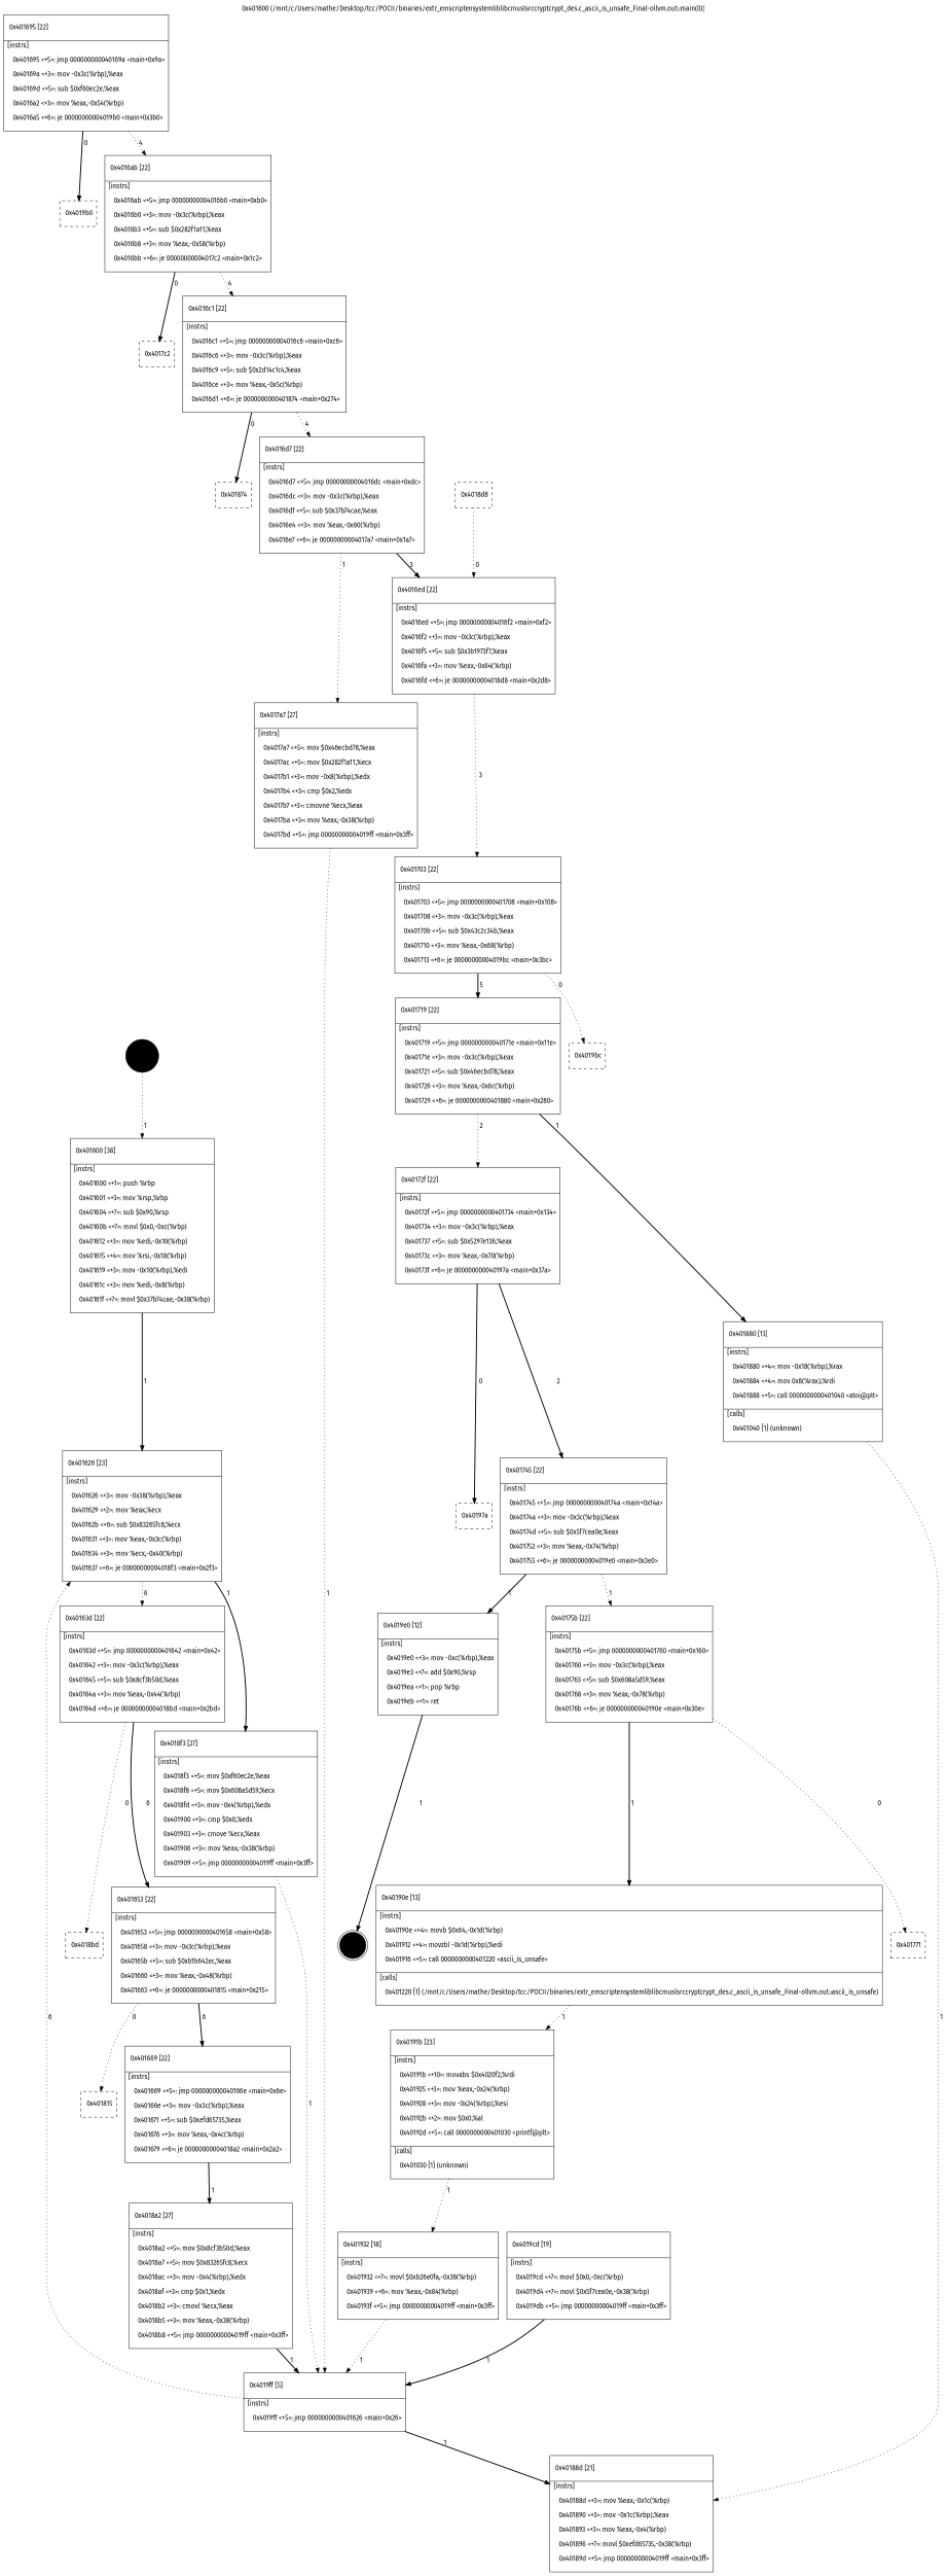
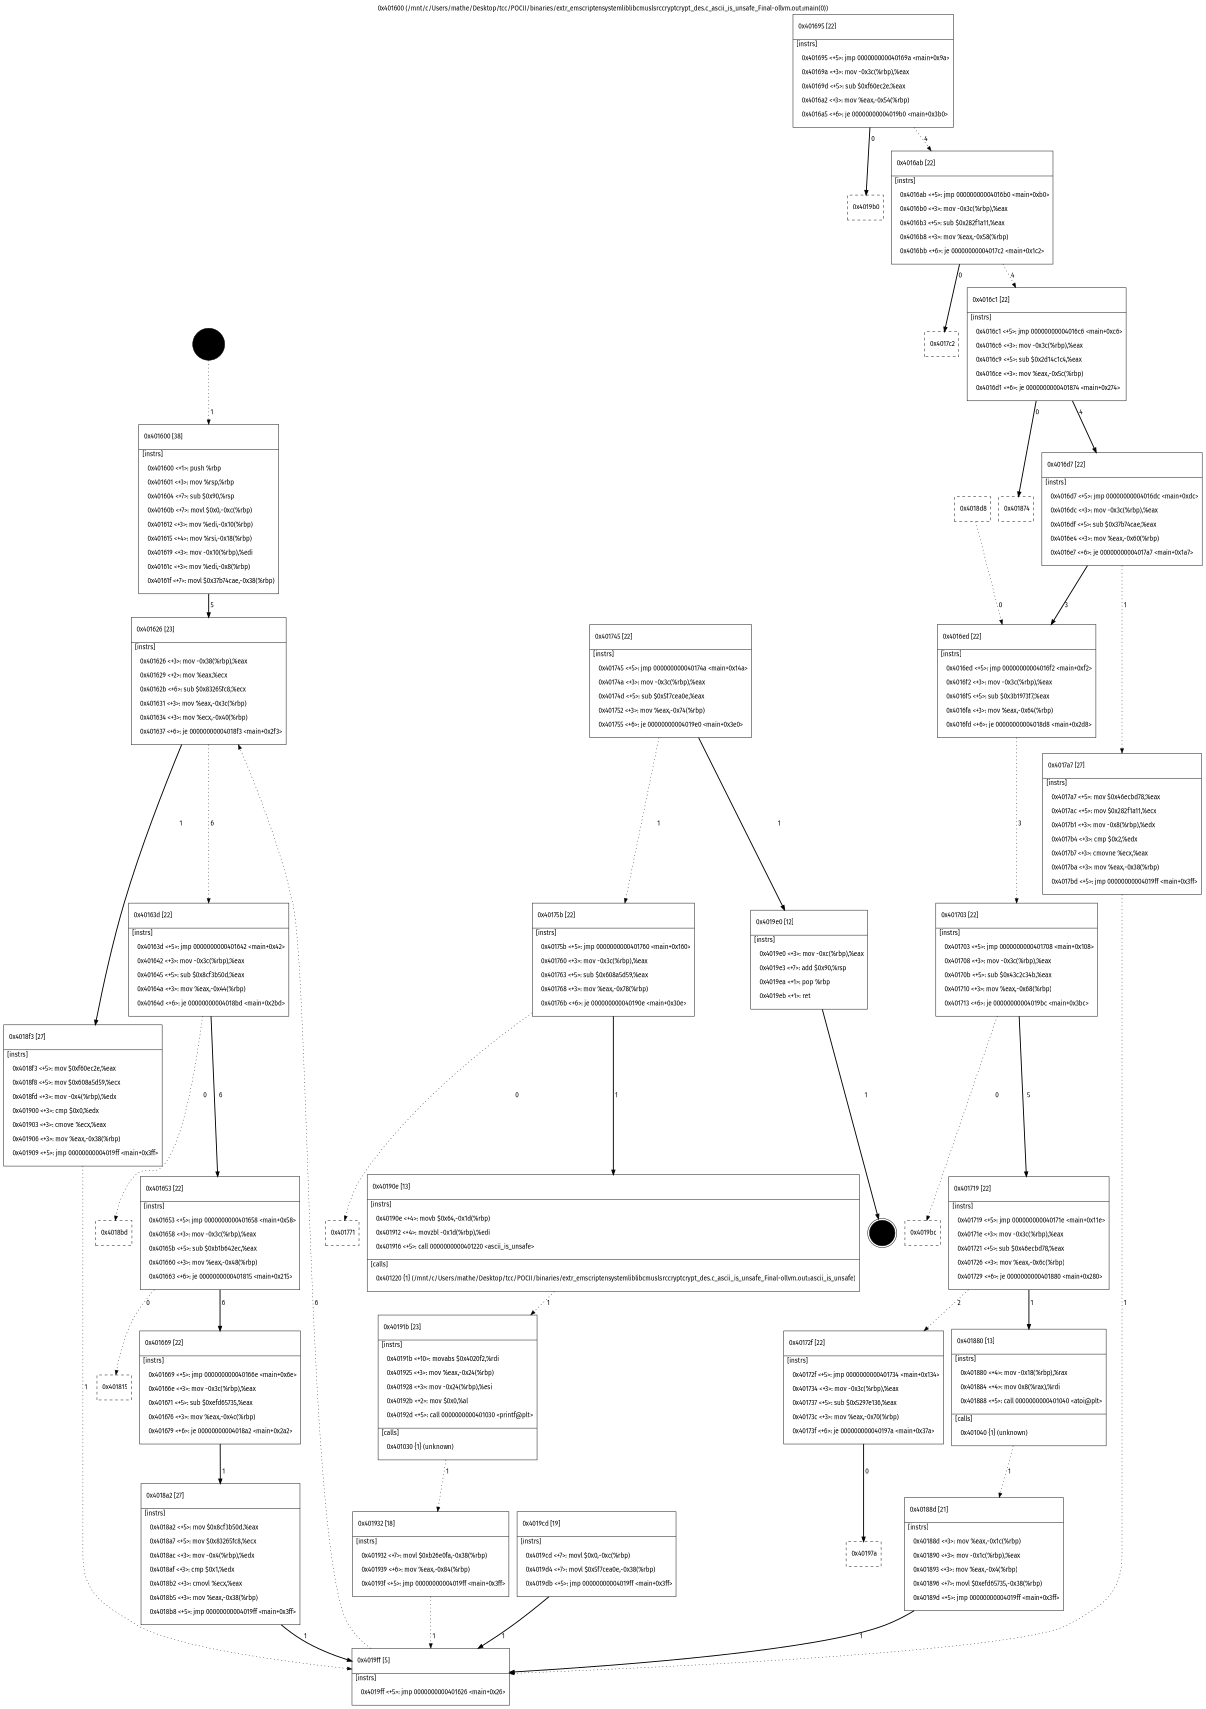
  digraph {
    fontname="Fira Sans"
    label="0x401600 (/mnt/c/Users/mathe/Desktop/tcc/POCII/binaries/extr_emscriptensystemliblibcmuslsrccryptcrypt_des.c_ascii_is_unsafe_Final-ollvm.out::main(0))"
    labelloc=t
    node [fontname="Fira Sans" shape=record]
    edge [fontname="Fira Sans" style=dotted]
    Entry [fillcolor=black height=0.3 shape=circle style=filled width=0.3]
    n2 [label="{\n     0x401600 [38]\l\n     | [instrs]\l\n     &nbsp;&nbsp;0x401600 \<+1\>: push %rbp\l\n     &nbsp;&nbsp;0x401601 \<+3\>: mov %rsp,%rbp\l\n     &nbsp;&nbsp;0x401604 \<+7\>: sub $0x90,%rsp\l\n     &nbsp;&nbsp;0x40160b \<+7\>: movl $0x0,-0xc(%rbp)\l\n     &nbsp;&nbsp;0x401612 \<+3\>: mov %edi,-0x10(%rbp)\l\n     &nbsp;&nbsp;0x401615 \<+4\>: mov %rsi,-0x18(%rbp)\l\n     &nbsp;&nbsp;0x401619 \<+3\>: mov -0x10(%rbp),%edi\l\n     &nbsp;&nbsp;0x40161c \<+3\>: mov %edi,-0x8(%rbp)\l\n     &nbsp;&nbsp;0x40161f \<+7\>: movl $0x37b74cae,-0x38(%rbp)\l\n  }"]
    n3 [label="{\n     0x401626 [23]\l\n     | [instrs]\l\n     &nbsp;&nbsp;0x401626 \<+3\>: mov -0x38(%rbp),%eax\l\n     &nbsp;&nbsp;0x401629 \<+2\>: mov %eax,%ecx\l\n     &nbsp;&nbsp;0x40162b \<+6\>: sub $0x83265fc8,%ecx\l\n     &nbsp;&nbsp;0x401631 \<+3\>: mov %eax,-0x3c(%rbp)\l\n     &nbsp;&nbsp;0x401634 \<+3\>: mov %ecx,-0x40(%rbp)\l\n     &nbsp;&nbsp;0x401637 \<+6\>: je 00000000004018f3 \<main+0x2f3\>\l\n  }"]
    n4 [label="{\n     0x4018f3 [27]\l\n     | [instrs]\l\n     &nbsp;&nbsp;0x4018f3 \<+5\>: mov $0xf60ec2e,%eax\l\n     &nbsp;&nbsp;0x4018f8 \<+5\>: mov $0x608a5d59,%ecx\l\n     &nbsp;&nbsp;0x4018fd \<+3\>: mov -0x4(%rbp),%edx\l\n     &nbsp;&nbsp;0x401900 \<+3\>: cmp $0x0,%edx\l\n     &nbsp;&nbsp;0x401903 \<+3\>: cmove %ecx,%eax\l\n     &nbsp;&nbsp;0x401906 \<+3\>: mov %eax,-0x38(%rbp)\l\n     &nbsp;&nbsp;0x401909 \<+5\>: jmp 00000000004019ff \<main+0x3ff\>\l\n  }"]
    n5 [label="{\n     0x40163d [22]\l\n     | [instrs]\l\n     &nbsp;&nbsp;0x40163d \<+5\>: jmp 0000000000401642 \<main+0x42\>\l\n     &nbsp;&nbsp;0x401642 \<+3\>: mov -0x3c(%rbp),%eax\l\n     &nbsp;&nbsp;0x401645 \<+5\>: sub $0x8cf3b50d,%eax\l\n     &nbsp;&nbsp;0x40164a \<+3\>: mov %eax,-0x44(%rbp)\l\n     &nbsp;&nbsp;0x40164d \<+6\>: je 00000000004018bd \<main+0x2bd\>\l\n  }"]
    n6 [label="{\n     0x4019ff [5]\l\n     | [instrs]\l\n     &nbsp;&nbsp;0x4019ff \<+5\>: jmp 0000000000401626 \<main+0x26\>\l\n  }"]
    n7 [label="{\n     0x4018bd\l\n  }" style=dashed]
    n8 [label="{\n     0x401653 [22]\l\n     | [instrs]\l\n     &nbsp;&nbsp;0x401653 \<+5\>: jmp 0000000000401658 \<main+0x58\>\l\n     &nbsp;&nbsp;0x401658 \<+3\>: mov -0x3c(%rbp),%eax\l\n     &nbsp;&nbsp;0x40165b \<+5\>: sub $0xb1b642ec,%eax\l\n     &nbsp;&nbsp;0x401660 \<+3\>: mov %eax,-0x48(%rbp)\l\n     &nbsp;&nbsp;0x401663 \<+6\>: je 0000000000401815 \<main+0x215\>\l\n  }"]
    n9 [label="{\n     0x401815\l\n  }" style=dashed]
    n10 [label="{\n     0x401669 [22]\l\n     | [instrs]\l\n     &nbsp;&nbsp;0x401669 \<+5\>: jmp 000000000040166e \<main+0x6e\>\l\n     &nbsp;&nbsp;0x40166e \<+3\>: mov -0x3c(%rbp),%eax\l\n     &nbsp;&nbsp;0x401671 \<+5\>: sub $0xefd65735,%eax\l\n     &nbsp;&nbsp;0x401676 \<+3\>: mov %eax,-0x4c(%rbp)\l\n     &nbsp;&nbsp;0x401679 \<+6\>: je 00000000004018a2 \<main+0x2a2\>\l\n  }"]
    Exit [fillcolor=black height=0.3 peripheries=2 shape=circle style=filled width=0.3]
    n12 [label="{\n     0x4018a2 [27]\l\n     | [instrs]\l\n     &nbsp;&nbsp;0x4018a2 \<+5\>: mov $0x8cf3b50d,%eax\l\n     &nbsp;&nbsp;0x4018a7 \<+5\>: mov $0x83265fc8,%ecx\l\n     &nbsp;&nbsp;0x4018ac \<+3\>: mov -0x4(%rbp),%edx\l\n     &nbsp;&nbsp;0x4018af \<+3\>: cmp $0x1,%edx\l\n     &nbsp;&nbsp;0x4018b2 \<+3\>: cmovl %ecx,%eax\l\n     &nbsp;&nbsp;0x4018b5 \<+3\>: mov %eax,-0x38(%rbp)\l\n     &nbsp;&nbsp;0x4018b8 \<+5\>: jmp 00000000004019ff \<main+0x3ff\>\l\n  }"]
    n13 [label="{\n     0x401932 [18]\l\n     | [instrs]\l\n     &nbsp;&nbsp;0x401932 \<+7\>: movl $0xb26e0fa,-0x38(%rbp)\l\n     &nbsp;&nbsp;0x401939 \<+6\>: mov %eax,-0x84(%rbp)\l\n     &nbsp;&nbsp;0x40193f \<+5\>: jmp 00000000004019ff \<main+0x3ff\>\l\n  }"]
    n14 [label="{\n     0x40191b [23]\l\n     | [instrs]\l\n     &nbsp;&nbsp;0x40191b \<+10\>: movabs $0x4020f2,%rdi\l\n     &nbsp;&nbsp;0x401925 \<+3\>: mov %eax,-0x24(%rbp)\l\n     &nbsp;&nbsp;0x401928 \<+3\>: mov -0x24(%rbp),%esi\l\n     &nbsp;&nbsp;0x40192b \<+2\>: mov $0x0,%al\l\n     &nbsp;&nbsp;0x40192d \<+5\>: call 0000000000401030 \<printf@plt\>\l\n     | [calls]\l\n     &nbsp;&nbsp;0x401030 \{1\} (unknown)\l\n  }"]
    n15 [label="{\n     0x4019cd [19]\l\n     | [instrs]\l\n     &nbsp;&nbsp;0x4019cd \<+7\>: movl $0x0,-0xc(%rbp)\l\n     &nbsp;&nbsp;0x4019d4 \<+7\>: movl $0x5f7cea0e,-0x38(%rbp)\l\n     &nbsp;&nbsp;0x4019db \<+5\>: jmp 00000000004019ff \<main+0x3ff\>\l\n  }"]
    n16 [label="{\n     0x401695 [22]\l\n     | [instrs]\l\n     &nbsp;&nbsp;0x401695 \<+5\>: jmp 000000000040169a \<main+0x9a\>\l\n     &nbsp;&nbsp;0x40169a \<+3\>: mov -0x3c(%rbp),%eax\l\n     &nbsp;&nbsp;0x40169d \<+5\>: sub $0xf60ec2e,%eax\l\n     &nbsp;&nbsp;0x4016a2 \<+3\>: mov %eax,-0x54(%rbp)\l\n     &nbsp;&nbsp;0x4016a5 \<+6\>: je 00000000004019b0 \<main+0x3b0\>\l\n  }"]
    n17 [label="{\n     0x4019b0\l\n  }" style=dashed]
    n18 [label="{\n     0x4016ab [22]\l\n     | [instrs]\l\n     &nbsp;&nbsp;0x4016ab \<+5\>: jmp 00000000004016b0 \<main+0xb0\>\l\n     &nbsp;&nbsp;0x4016b0 \<+3\>: mov -0x3c(%rbp),%eax\l\n     &nbsp;&nbsp;0x4016b3 \<+5\>: sub $0x282f1a11,%eax\l\n     &nbsp;&nbsp;0x4016b8 \<+3\>: mov %eax,-0x58(%rbp)\l\n     &nbsp;&nbsp;0x4016bb \<+6\>: je 00000000004017c2 \<main+0x1c2\>\l\n  }"]
    n19 [label="{\n     0x401771\l\n  }" style=dashed]
    n20 [label="{\n     0x4017c2\l\n  }" style=dashed]
    n21 [label="{\n     0x4016c1 [22]\l\n     | [instrs]\l\n     &nbsp;&nbsp;0x4016c1 \<+5\>: jmp 00000000004016c6 \<main+0xc6\>\l\n     &nbsp;&nbsp;0x4016c6 \<+3\>: mov -0x3c(%rbp),%eax\l\n     &nbsp;&nbsp;0x4016c9 \<+5\>: sub $0x2d14c1c4,%eax\l\n     &nbsp;&nbsp;0x4016ce \<+3\>: mov %eax,-0x5c(%rbp)\l\n     &nbsp;&nbsp;0x4016d1 \<+6\>: je 0000000000401874 \<main+0x274\>\l\n  }"]
    n22 [label="{\n     0x40190e [13]\l\n     | [instrs]\l\n     &nbsp;&nbsp;0x40190e \<+4\>: movb $0x64,-0x1d(%rbp)\l\n     &nbsp;&nbsp;0x401912 \<+4\>: movzbl -0x1d(%rbp),%edi\l\n     &nbsp;&nbsp;0x401916 \<+5\>: call 0000000000401220 \<ascii_is_unsafe\>\l\n     | [calls]\l\n     &nbsp;&nbsp;0x401220 \{1\} (/mnt/c/Users/mathe/Desktop/tcc/POCII/binaries/extr_emscriptensystemliblibcmuslsrccryptcrypt_des.c_ascii_is_unsafe_Final-ollvm.out::ascii_is_unsafe)\l\n  }"]
    n23 [label="{\n     0x401874\l\n  }" style=dashed]
    n24 [label="{\n     0x4016d7 [22]\l\n     | [instrs]\l\n     &nbsp;&nbsp;0x4016d7 \<+5\>: jmp 00000000004016dc \<main+0xdc\>\l\n     &nbsp;&nbsp;0x4016dc \<+3\>: mov -0x3c(%rbp),%eax\l\n     &nbsp;&nbsp;0x4016df \<+5\>: sub $0x37b74cae,%eax\l\n     &nbsp;&nbsp;0x4016e4 \<+3\>: mov %eax,-0x60(%rbp)\l\n     &nbsp;&nbsp;0x4016e7 \<+6\>: je 00000000004017a7 \<main+0x1a7\>\l\n  }"]
    n25 [label="{\n     0x40175b [22]\l\n     | [instrs]\l\n     &nbsp;&nbsp;0x40175b \<+5\>: jmp 0000000000401760 \<main+0x160\>\l\n     &nbsp;&nbsp;0x401760 \<+3\>: mov -0x3c(%rbp),%eax\l\n     &nbsp;&nbsp;0x401763 \<+5\>: sub $0x608a5d59,%eax\l\n     &nbsp;&nbsp;0x401768 \<+3\>: mov %eax,-0x78(%rbp)\l\n     &nbsp;&nbsp;0x40176b \<+6\>: je 000000000040190e \<main+0x30e\>\l\n  }"]
    n26 [label="{\n     0x4017a7 [27]\l\n     | [instrs]\l\n     &nbsp;&nbsp;0x4017a7 \<+5\>: mov $0x46ecbd78,%eax\l\n     &nbsp;&nbsp;0x4017ac \<+5\>: mov $0x282f1a11,%ecx\l\n     &nbsp;&nbsp;0x4017b1 \<+3\>: mov -0x8(%rbp),%edx\l\n     &nbsp;&nbsp;0x4017b4 \<+3\>: cmp $0x2,%edx\l\n     &nbsp;&nbsp;0x4017b7 \<+3\>: cmovne %ecx,%eax\l\n     &nbsp;&nbsp;0x4017ba \<+3\>: mov %eax,-0x38(%rbp)\l\n     &nbsp;&nbsp;0x4017bd \<+5\>: jmp 00000000004019ff \<main+0x3ff\>\l\n  }"]
    n27 [label="{\n     0x4016ed [22]\l\n     | [instrs]\l\n     &nbsp;&nbsp;0x4016ed \<+5\>: jmp 00000000004016f2 \<main+0xf2\>\l\n     &nbsp;&nbsp;0x4016f2 \<+3\>: mov -0x3c(%rbp),%eax\l\n     &nbsp;&nbsp;0x4016f5 \<+5\>: sub $0x3b1973f7,%eax\l\n     &nbsp;&nbsp;0x4016fa \<+3\>: mov %eax,-0x64(%rbp)\l\n     &nbsp;&nbsp;0x4016fd \<+6\>: je 00000000004018d8 \<main+0x2d8\>\l\n  }"]
    n28 [label="{\n     0x4019e0 [12]\l\n     | [instrs]\l\n     &nbsp;&nbsp;0x4019e0 \<+3\>: mov -0xc(%rbp),%eax\l\n     &nbsp;&nbsp;0x4019e3 \<+7\>: add $0x90,%rsp\l\n     &nbsp;&nbsp;0x4019ea \<+1\>: pop %rbp\l\n     &nbsp;&nbsp;0x4019eb \<+1\>: ret\l\n  }"]
    n29 [label="{\n     0x401703 [22]\l\n     | [instrs]\l\n     &nbsp;&nbsp;0x401703 \<+5\>: jmp 0000000000401708 \<main+0x108\>\l\n     &nbsp;&nbsp;0x401708 \<+3\>: mov -0x3c(%rbp),%eax\l\n     &nbsp;&nbsp;0x40170b \<+5\>: sub $0x43c2c34b,%eax\l\n     &nbsp;&nbsp;0x401710 \<+3\>: mov %eax,-0x68(%rbp)\l\n     &nbsp;&nbsp;0x401713 \<+6\>: je 00000000004019bc \<main+0x3bc\>\l\n  }"]
    n30 [label="{\n     0x401745 [22]\l\n     | [instrs]\l\n     &nbsp;&nbsp;0x401745 \<+5\>: jmp 000000000040174a \<main+0x14a\>\l\n     &nbsp;&nbsp;0x40174a \<+3\>: mov -0x3c(%rbp),%eax\l\n     &nbsp;&nbsp;0x40174d \<+5\>: sub $0x5f7cea0e,%eax\l\n     &nbsp;&nbsp;0x401752 \<+3\>: mov %eax,-0x74(%rbp)\l\n     &nbsp;&nbsp;0x401755 \<+6\>: je 00000000004019e0 \<main+0x3e0\>\l\n  }"]
    n31 [label="{\n     0x4018d8\l\n  }" style=dashed]
    n32 [label="{\n     0x4019bc\l\n  }" style=dashed]
    n33 [label="{\n     0x401719 [22]\l\n     | [instrs]\l\n     &nbsp;&nbsp;0x401719 \<+5\>: jmp 000000000040171e \<main+0x11e\>\l\n     &nbsp;&nbsp;0x40171e \<+3\>: mov -0x3c(%rbp),%eax\l\n     &nbsp;&nbsp;0x401721 \<+5\>: sub $0x46ecbd78,%eax\l\n     &nbsp;&nbsp;0x401726 \<+3\>: mov %eax,-0x6c(%rbp)\l\n     &nbsp;&nbsp;0x401729 \<+6\>: je 0000000000401880 \<main+0x280\>\l\n  }"]
    n34 [label="{\n     0x40197a\l\n  }" style=dashed]
    n35 [label="{\n     0x40172f [22]\l\n     | [instrs]\l\n     &nbsp;&nbsp;0x40172f \<+5\>: jmp 0000000000401734 \<main+0x134\>\l\n     &nbsp;&nbsp;0x401734 \<+3\>: mov -0x3c(%rbp),%eax\l\n     &nbsp;&nbsp;0x401737 \<+5\>: sub $0x5297e136,%eax\l\n     &nbsp;&nbsp;0x40173c \<+3\>: mov %eax,-0x70(%rbp)\l\n     &nbsp;&nbsp;0x40173f \<+6\>: je 000000000040197a \<main+0x37a\>\l\n  }"]
    n36 [label="{\n     0x401880 [13]\l\n     | [instrs]\l\n     &nbsp;&nbsp;0x401880 \<+4\>: mov -0x18(%rbp),%rax\l\n     &nbsp;&nbsp;0x401884 \<+4\>: mov 0x8(%rax),%rdi\l\n     &nbsp;&nbsp;0x401888 \<+5\>: call 0000000000401040 \<atoi@plt\>\l\n     | [calls]\l\n     &nbsp;&nbsp;0x401040 \{1\} (unknown)\l\n  }"]
    n37 [label="{\n     0x40188d [21]\l\n     | [instrs]\l\n     &nbsp;&nbsp;0x40188d \<+3\>: mov %eax,-0x1c(%rbp)\l\n     &nbsp;&nbsp;0x401890 \<+3\>: mov -0x1c(%rbp),%eax\l\n     &nbsp;&nbsp;0x401893 \<+3\>: mov %eax,-0x4(%rbp)\l\n     &nbsp;&nbsp;0x401896 \<+7\>: movl $0xefd65735,-0x38(%rbp)\l\n     &nbsp;&nbsp;0x40189d \<+5\>: jmp 00000000004019ff \<main+0x3ff\>\l\n  }"]
    Entry -> n2 [label=" 1"]
-   n2 -> n3 [label=" 1" style=bold]
+   n2 -> n3 [label=" 5" style=bold]
    n3 -> n4 [label=" 1" style=bold]
    n3 -> n5 [label=" 6"]
    n4 -> n6 [label=" 1"]
    n5 -> n7 [label=" 0"]
    n5 -> n8 [label=" 6" style=bold]
    n6 -> n3 [label=" 6"]
    n8 -> n9 [label=" 0"]
    n8 -> n10 [label=" 6" style=bold]
    n10 -> n12 [label=" 1" style=bold]
    n12 -> n6 [label=" 1" style=bold]
    n13 -> n6 [label=" 1"]
    n14 -> n13 [label=" 1"]
    n15 -> n6 [label=" 1" style=bold]
    n16 -> n17 [label=" 0" style=bold]
    n16 -> n18 [label=" 4"]
    n18 -> n20 [label=" 0" style=bold]
    n18 -> n21 [label=" 4"]
    n21 -> n23 [label=" 0" style=bold]
-   n21 -> n24 [label=" 4"]
+   n21 -> n24 [label=" 4" style=bold]
    n22 -> n14 [label=" 1"]
    n24 -> n26 [label=" 1"]
    n24 -> n27 [label=" 3" style=bold]
    n25 -> n19 [label=" 0"]
    n25 -> n22 [label=" 1" style=bold]
    n26 -> n6 [label=" 1"]
    n27 -> n29 [label=" 3"]
    n28 -> Exit [label=" 1" style=bold]
    n29 -> n32 [label=" 0"]
    n29 -> n33 [label=" 5" style=bold]
    n30 -> n25 [label=" 1"]
    n30 -> n28 [label=" 1" style=bold]
    n31 -> n27 [label=" 0"]
    n33 -> n35 [label=" 2"]
    n33 -> n36 [label=" 1" style=bold]
-   n35 -> n30 [label=" 2" style=bold]
    n35 -> n34 [label=" 0" style=bold]
    n36 -> n37 [label=" 1"]
-   n6 -> n37 [label=" 1" style=bold]
+   n37 -> n6 [label=" 1" style=bold]
  }
